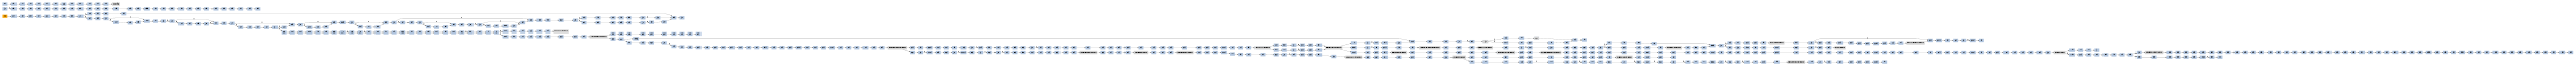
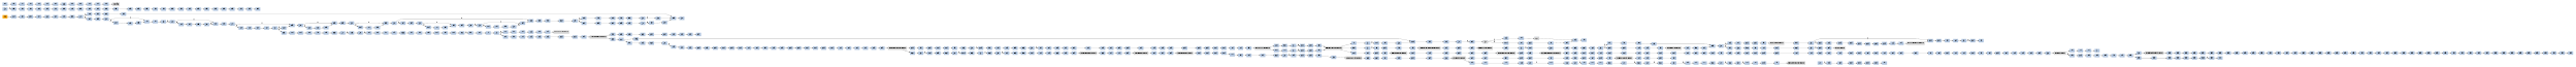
  strict digraph {
    fontname="Patrick Hand"
    rankdir=LR
    node [color=lightsteelblue fillcolor=lightsteelblue fontname="Patrick Hand" shape=rectangle style=filled]
    edge [color="#000000" fontname="Patrick Hand"]
    n1 [color=lightgrey fillcolor=orange label=pusha]
    n2 [label=movl]
    n3 [label=leal]
    n4 [label=pushl]
    n5 [label=orl]
    n6 [label=jmp]
    n7 [label=movl]
    n8 [label=subl]
    n9 [label=adcl]
    n10 [label=jb]
    n11 [label=movb]
    n12 [label=movl]
    n13 [label=incl]
    n14 [label=addl]
    n15 [label=movb]
    n16 [label=jne]
    n17 [label=incl]
    n18 [label=addl]
    n19 [label=jne]
    n20 [label=adcl]
    n21 [label=movl]
    n22 [label=addl]
    n23 [label=subl]
    n24 [label=jae]
    n25 [label=adcl]
    n26 [label=jne]
    n27 [label=xorl]
    n28 [label=movl]
    n29 [label=subl]
    n30 [label=subl]
    n31 [label=jb]
    n32 [label=adcl]
    n33 [label=addl]
    n34 [label=shll]
    n35 [label=jne]
    n36 [label=movb]
    n37 [label=adcl]
    n38 [label=movl]
    n39 [label=incl]
    n40 [label=addl]
    n41 [label=subl]
    n42 [label=jne]
    n43 [label=adcl]
    n44 [label=adcl]
    n45 [label=movl]
    n46 [label=jne]
    n47 [label=subl]
    n48 [label=cmpl]
    n49 [label=incl]
    n50 [label=adcl]
    n51 [label=adcl]
    n52 [label=addl]
    n53 [label=leal]
    n54 [label=jne]
    n55 [label=cmpl]
    n56 [label=jbe]
    n57 [label=movb]
    n58 [label=movl]
    n59 [label=incl]
    n60 [label=addl]
    n61 [label=movb]
    n62 [label=movl]
    n63 [label=incl]
    n64 [label=decl]
    n65 [label=jne]
    n66 [label=jmp]
    n67 [label=xorl]
    n68 [label=je]
    n69 [label=movl]
    n70 [label=popl]
    n71 [label=movl]
    n72 [label=movl]
    n73 [label=addl]
    n74 [label=subl]
    n75 [label=ja]
    n76 [label=addl]
    n77 [label=jmp]
    n78 [label=jae]
    n79 [label=adcl]
    n80 [label=movl]
    n81 [label=addl]
    n82 [label=subl]
    n83 [label=jae]
    n84 [label=adcl]
    n85 [label=jne]
    n86 [label=addl]
    n87 [label=movl]
    n88 [label=subl]
    n89 [label=adcl]
    n90 [label=jae]
    n91 [label=movb]
    n92 [label=incl]
    n93 [label=subb]
    n94 [label=cmpb]
    n95 [label=ja]
    n96 [label=cmpb]
    n97 [label=jne]
    n98 [label=movl]
    n99 [label=movb]
    n100 [label=shrw]
    n101 [label=roll]
    n102 [label=xchgb]
    n103 [label=subl]
    n104 [label=subb]
    n105 [label=addl]
    n106 [label=movl]
    n107 [label=addl]
    n108 [label=movb]
    n109 [label=loop]
    n110 [label=leal]
    n111 [label=movl]
    n112 [label=orl]
    n113 [label=je]
    n114 [label=movl]
    n115 [label=movl]
    n116 [label=leal]
    n117 [label=leal]
    n118 [label=addl]
    n119 [label=movl]
    n120 [label=pushl]
    n121 [label=addl]
    n122 [label=call]
    n123 [color=lightgrey fillcolor=lightgrey label="LOADLIBRARYA-KERNEL32-DLL"]
    n124 [label=xchgl]
    n125 [label=movb]
    n126 [label=incl]
    n127 [label=orb]
    n128 [label=je]
    n129 [label=movl]
    n130 [fillcolor=lightgrey label=jns]
    n131 [label=pushl]
    n132 [label=movzwl]
    n133 [label=decl]
    n134 [label=incl]
    n135 [fillcolor=lightgrey label=repnz]
    n136 [label=pushl]
    n137 [label=pushl]
    n138 [label=call]
    n139 [color=lightgrey fillcolor=lightgrey label="GETPROCADDRESS-KERNEL32-DLL"]
    n140 [label=orl]
    n141 [label=testl]
    n142 [label=movl]
    n143 [label=je]
    n144 [label=je]
    n145 [label=ret]
    n146 [label=movl]
    n147 [label=leal]
    n148 [label=pushl]
    n149 [label=addl]
    n150 [label=jmp]
    n151 [label=incl]
    n152 [label=movl]
    n153 [label=pushl]
    n154 [label=pushl]
    n155 [label=pushl]
    n156 [label=pushl]
    n157 [label=pushl]
    n158 [label=call]
    n159 [color=lightgrey fillcolor=lightgrey label="VIRTUALPROTECT-KERNEL32-DLL"]
    n160 [label=leal]
    n161 [label=popl]
    n162 [label=andb]
    n163 [label=popa]
    n164 [label=andb]
    n165 [label=leal]
    n166 [label=popl]
    n167 [label=pushl]
    n168 [label=pushl]
    n169 [label=pushl]
    n170 [label=pushl]
    n171 [label=pushl]
    n172 [label=call]
    n173 [label=pushl]
    n174 [label=cmpl]
    n175 [label=jne]
    n176 [label=subl]
    n177 [label=jmp]
    n178 [label=pushl]
    n179 [label=pushl]
    n180 [label=call]
    n181 [label=pushl]
    n182 [label=movl]
    n183 [label=pushl]
    n184 [label=movl]
    n185 [label=movl]
    n186 [label=movl]
    n187 [label=leal]
    n188 [label=subl]
    n189 [label=pushl]
    n190 [label=pushl]
    n191 [label=pushl]
    n192 [label=movl]
    n193 [label=movl]
    n194 [label=pushl]
    n195 [label=movl]
    n196 [label=movl]
    n197 [label=movl]
    n198 [label=ret]
    n199 [label=xorl]
    n200 [label=pushl]
    n201 [label=call]
    n202 [color=lightgrey fillcolor=lightgrey label="GETMODULEHANDLEA-KERNEL32-DLL"]
    n203 [label=cmpw]
    n204 [label=pushl]
    n205 [label=jne]
    n206 [label=call]
    n207 [label=movl]
    n208 [label=pushl]
    n209 [label=addl]
    n210 [label=cmpl]
    n211 [label=jne]
    n212 [label=movzwl]
    n213 [label=cmpl]
    n214 [label=je]
    n215 [label=cmpl]
    n216 [label=jbe]
    n217 [label=xorl]
    n218 [label=cmpl]
    n219 [label=setne]
    n220 [label=movl]
    n221 [label=movl]
    n222 [label=pushl]
    n223 [label=popl]
    n224 [label=pushl]
    n225 [label=call]
    n226 [color=lightgrey fillcolor=lightgrey label="A--SET-APP-TYPE-MSVCRT-DLL"]
    n227 [label=popl]
    n228 [label=orl]
    n229 [label=orl]
    n230 [label=call]
    n231 [color=lightgrey fillcolor=lightgrey label="A--P--FMODE-MSVCRT-DLL"]
    n232 [label=movl]
    n233 [label=movl]
    n234 [label=call]
    n235 [color=lightgrey fillcolor=lightgrey label="A--P--COMMODE-MSVCRT-DLL"]
    n236 [label=movl]
    n237 [label=movl]
    n238 [label=movl]
    n239 [label=movl]
    n240 [label=movl]
    n241 [label=call]
    n242 [label=xorl]
    n243 [label=ret]
    n244 [label=cmpl]
    n245 [label=jne]
    n246 [label=call]
    n247 [label=pushl]
    n248 [label=pushl]
    n249 [label=call]
    n250 [label=jmp]
    n251 [color=lightgrey fillcolor=lightgrey label="A-LOADLIBRARYW-MSVCRT-DLL"]
    n252 [label=popl]
    n253 [label=popl]
    n254 [label=ret]
    n255 [label=pushl]
    n256 [label=pushl]
    n257 [label=call]
    n258 [label=jmp]
    n259 [color=lightgrey fillcolor=lightgrey label="A-INITTERM-MSVCRT-DLL"]
    n260 [label=movl]
    n261 [label=addl]
    n262 [label=movl]
    n263 [label=movl]
    n264 [label=leal]
    n265 [label=movl]
    n266 [label=pushl]
    n267 [label=pushl]
    n268 [label=leal]
    n269 [label=pushl]
    n270 [label=leal]
    n271 [label=pushl]
    n272 [label=leal]
    n273 [label=pushl]
    n274 [label=call]
    n275 [color=lightgrey fillcolor=lightgrey label="A--WGETMAINARGS-MSVCRT-DLL"]
    n276 [label=movl]
    n277 [label=pushl]
    n278 [label=pushl]
    n279 [label=call]
    n280 [label=cmpl]
    n281 [label=jne]
    n282 [label=movl]
    n283 [label=cmpw]
    n284 [label=jne]
    n285 [label=addl]
    n286 [label=movl]
    n287 [label=movw]
    n288 [label=cmpw]
    n289 [label=je]
    n290 [label=cmpw]
    n291 [label=jne]
    n292 [label=cmpw]
    n293 [label=jne]
    n294 [label=addl]
    n295 [label=movl]
    n296 [label=movw]
    n297 [label=cmpw]
    n298 [label=je]
    n299 [label=cmpw]
    n300 [label=jbe]
    n301 [label=movl]
    n302 [label=leal]
    n303 [label=pushl]
    n304 [label=call]
    n305 [color=lightgrey fillcolor=lightgrey label="GETSTARTUPINFOW-KERNEL32-DLL"]
-   n306 [label=testb]
    n307 [label=je]
    n308 [label=pushl]
    n309 [label=popl]
    n310 [label=pushl]
    n311 [label=pushl]
    n312 [label=pushl]
    n313 [label=pushl]
    n314 [label=call]
    n315 [label=movl]
    n316 [label=movl]
    n317 [label=call]
    n318 [label=cmpl]
    n319 [label=jae]
    n320 [label=pushl]
    n321 [label=leal]
    n322 [label=subl]
    n323 [label=subl]
    n324 [label=testl]
    n325 [label=cmpl]
    n326 [label=jae]
    n327 [label=subl]
    n328 [label=movl]
    n329 [label=testl]
    n330 [label=movl]
    n331 [label=movl]
    n332 [label=movl]
    n333 [label=pushl]
    n334 [label=ret]
    n335 [label=call]
    n336 [label=pushl]
    n337 [label=movl]
    n338 [label=pushl]
    n339 [label=pushl]
    n340 [label=pushl]
    n341 [label=pushl]
    n342 [label=pushl]
    n343 [label=pushl]
    n344 [label=movl]
    n345 [label=movl]
    n346 [label=xorl]
    n347 [label=xorl]
    n348 [label=call]
    n349 [fillcolor=lightgrey label="LOADLIBRARYW-KERNEL32-DLL"]
    n350 [label=movl]
    n351 [label=testl]
    n352 [label=testl]
    n353 [label=movl]
    n354 [label=je]
    n355 [label=je]
    n356 [label=pushl]
    n357 [label=pushl]
    n358 [label=call]
    n359 [label=pushl]
    n360 [label=incl]
    n361 [label=call]
    n362 [color=lightgrey fillcolor=lightgrey label="INITCOMMONCONTROLSEX-COMCTL32-DLL"]
    n363 [label=movl]
    n364 [label=pushl]
    n365 [label=call]
    n366 [color=lightgrey fillcolor=lightgrey label="FREELIBRARY-KERNEL32-DLL"]
    n367 [label=testl]
    n368 [label=je]
    n369 [label=movl]
    n370 [label=jmp]
    n371 [label=testl]
    n372 [label=popl]
    n373 [label=popl]
    n374 [label=popl]
    n375 [label=jne]
    n376 [label=pushl]
    n377 [label=xorl]
    n378 [label=pushl]
    n379 [label=incl]
    n380 [label=pushl]
    n381 [label=leave]
    n382 [label=pushl]
    n383 [label=ret]
    n384 [label=testl]
    n385 [label=jne]
    n386 [label=pushl]
    n387 [label=incl]
    n388 [label=xorl]
    n389 [label=jmp]
    n390 [label=pushl]
    n391 [label=leave]
    n392 [label=pushl]
    n393 [label=call]
    n394 [color=lightgrey fillcolor=lightgrey label="COINITIALIZEEX-OLE32-DLL"]
    n395 [label=testl]
    n396 [label=jne]
    n397 [label=pushl]
    n398 [label=pushl]
    n399 [label=pushl]
    n400 [label=pushl]
    n401 [label=pushl]
    n402 [label=call]
    n403 [label=pushl]
    n404 [label=cmpl]
    n405 [label=jne]
    n406 [label=pushl]
    n407 [label=call]
    n408 [label=pushl]
    n409 [label=pushl]
    n410 [label=call]
    n411 [label=call]
    n412 [color=lightgrey fillcolor=lightgrey label="SETERRORMODE-KERNEL32-DLL"]
    n413 [label=movl]
    n414 [label=pushl]
    n415 [label=pushl]
    n416 [label=pushl]
    n417 [label=movl]
    n418 [label=call]
    n419 [fillcolor=lightgrey label="GETMODULEHANDLEW-KERNEL32-DLL"]
    n420 [label=pushl]
    n421 [label=call]
    n422 [color=lightgrey fillcolor=lightgrey label="ENUMRESOURCETYPESW-KERNEL32-DLL"]
    n423 [label=leal]
    n424 [label=pushl]
    n425 [label=movl]
    n426 [label=movl]
    n427 [label=movl]
    n428 [label=movl]
    n429 [label=movl]
    n430 [label=movl]
    n431 [label=movl]
    n432 [label=movl]
    n433 [label=movl]
    n434 [label=movl]
    n435 [label=movl]
    n436 [label=movl]
    n437 [label=movl]
    n438 [label=call]
    n439 [label=pushl]
    n440 [label=pushl]
    n441 [label=movl]
    n442 [label=movl]
    n443 [label=pushl]
    n444 [label=pushl]
    n445 [label=xorl]
    n446 [label=movl]
    n447 [label=movl]
    n448 [label=movl]
    n449 [label=movl]
    n450 [label=movl]
    n451 [label=movl]
    n452 [label=leal]
    n453 [label=movl]
    n454 [label=movl]
    n455 [label=movl]
    n456 [label=movl]
    n457 [label=movl]
    n458 [label=leal]
    n459 [label=leal]
    n460 [label=movl]
    n461 [label=movl]
    n462 [label=movl]
    n463 [label=movl]
    n464 [label=call]
    n465 [label=andl]
    n466 [label=pushl]
    n467 [label=leal]
    n468 [label=pushl]
    n469 [label=pushl]
    n470 [label=movl]
    n471 [label=call]
    n472 [label=jmp]
    n473 [color=lightgrey fillcolor=lightgrey label="MEMSET-MSVCRT-DLL"]
    n474 [label=addl]
    n475 [label=sbbb]
    n476 [label=movl]
    n477 [label=ret]
    n478 [label=jl]
    n479 [label=pushl]
    n480 [label=addb]
    n481 [label=addb]
    n482 [label=addb]
    n483 [label=into]
    n484 [label=subl]
    n485 [label=addb]
    n486 [label=jmp]
    n487 [label=addb]
-   n488 [color=lightgrey fillcolor=lightgrey label="A-EXCEPT-HANDLER3-MSVCRT-DLL"]
+   n488 [color=lightgrey fillcolor=lightgrey label="A-EXCEPT-COMMODE3-MSVCRT-DLL"]
    n489 [label=addb]
    n490 [label=addb]
    n491 [label=addb]
    n492 [label=addb]
    n493 [label=addb]
    n494 [label=addb]
    n495 [label=addb]
    n496 [label=addb]
    n497 [label=addb]
    n498 [label=addb]
    n499 [label=addb]
    n500 [label=addb]
    n501 [label=addb]
    n502 [label=addb]
    n503 [label=addb]
    n504 [label=addb]
    n505 [label=addb]
    n506 [label=addb]
    n507 [label=addb]
    n508 [label=addb]
    n509 [label=addb]
    n510 [label=addb]
    n511 [label=addb]
    n512 [label=addb]
    n513 [label=addb]
    n514 [label=addb]
    n515 [label=addb]
    n516 [label=addb]
    n517 [label=addb]
    n518 [label=addb]
    n519 [label=addb]
    n520 [label=addb]
    n521 [label=addb]
    n522 [label=addb]
    n523 [label=addb]
    n524 [label=addb]
    n525 [label=addb]
    n526 [label=addb]
    n527 [label=addb]
    n528 [label=addb]
    n529 [label=addb]
    n530 [label=addb]
    n531 [label=addb]
    n532 [label=addb]
    n533 [label=addb]
    n534 [label=addb]
    n535 [label=addb]
    n536 [label=addb]
    n537 [label=addb]
    n538 [label=addb]
    n539 [label=addb]
    n540 [label=call]
    n541 [color=lightgrey fillcolor=lightgrey label="MESSAGEBOXW-USER32-DLL"]
    n542 [label=xorl]
    n543 [label=leave]
    n544 [label=ret]
    n545 [label=ret]
    n546 [label=movl]
    n547 [label=movl]
    n548 [label=cmpl]
    n549 [label=jne]
    n550 [label=pushl]
    n551 [label=call]
    n552 [color=lightgrey fillcolor=lightgrey label="EXIT-MSVCRT-DLL"]
    n553 [label=pushl]
    n554 [label=pushl]
    n555 [label=pushl]
    n556 [label=pushl]
    n557 [label=pushl]
    n558 [label=call]
    n559 [color=lightgrey fillcolor=lightgrey label="COINITIALIZESECURITY-OLE32-DLL"]
    n560 [label=addb]
    n561 [label=addb]
    n562 [label=addb]
    n563 [label=loopne]
    n564 [label=addb]
    n565 [label=std]
    n566 [label=jle]
    n567 [label=addb]
    n568 [label=addb]
    n569 [label=addb]
    n570 [label=addb]
    n571 [label=addb]
    n572 [label=subb]
    n573 [label=addb]
    n574 [label=subb]
    n575 [label=addb]
    n576 [label=addb]
    n577 [label=addb]
    n578 [label=addb]
    n579 [label=addb]
    n580 [label=addb]
    n581 [label=addb]
    n582 [label=addb]
    n583 [label=addb]
    n584 [label=addb]
    n585 [label=addb]
    n586 [label=addb]
    n587 [label=addb]
    n588 [label=addb]
    n589 [label=addb]
    n590 [label=addl]
    n591 [label=addb]
    n592 [label=addb]
    n593 [label=subb]
    n594 [label=addb]
    n595 [label=addb]
    n596 [label=addb]
    n597 [label=addb]
    n598 [label=subl]
    n599 [label=addb]
    n600 [label=addb]
    n601 [label=addb]
    n602 [label=addb]
    n603 [label=cmpb]
    n604 [label=addb]
    n605 [label=addb]
    n606 [label=addb]
    n607 [label=addb]
    n608 [label=addb]
    a0x0018ff65 [color=lightgrey fillcolor=lightgrey]
    n1 -> n2
    n2 -> n3
    n3 -> n4
    n4 -> n5
    n5 -> n6
    n6 -> n7
    n7 -> n8
    n8 -> n9
    n9 -> n10
    n10 -> n11 [label=T]
    n10 -> n12 [label=F]
    n11 -> n13
    n12 -> n14
    n13 -> n15
    n14 -> n16
    n15 -> n17
    n16 -> n20 [label=T]
    n16 -> n21 [label=F]
    n17 -> n18
    n18 -> n19
    n20 -> n22
    n21 -> n23
    n22 -> n24
    n23 -> n25
    n24 -> n26 [label=F]
    n25 -> n20
    n26 -> n27 [label=T]
    n26 -> n28 [label=F]
    n27 -> n29
    n28 -> n30
    n29 -> n31
    n30 -> n32
    n31 -> n33 [label=T]
    n31 -> n34 [label=F]
    n32 -> n78
    n33 -> n35
    n34 -> n36
    n35 -> n37 [label=T]
    n35 -> n38 [label=F]
    n36 -> n39
    n37 -> n40
    n38 -> n41
    n39 -> n67
    n40 -> n42
    n41 -> n43
    n42 -> n44 [label=T]
    n42 -> n45 [label=F]
    n43 -> n37
    n44 -> n46
    n45 -> n47
    n46 -> n48 [label=T]
    n46 -> n49 [label=F]
    n47 -> n50
    n48 -> n51
    n49 -> n52
    n50 -> n44
    n51 -> n53
    n52 -> n54
    n53 -> n55
    n54 -> n79 [label=T]
    n54 -> n80 [label=F]
    n55 -> n56
    n56 -> n57 [label=F]
    n56 -> n58 [label=T]
    n57 -> n59
    n58 -> n60
    n59 -> n61
    n60 -> n62
    n61 -> n63
    n62 -> n73
    n63 -> n64
    n64 -> n65
    n65 -> n66 [label=F]
    n66 -> n18
    n67 -> n68
    n68 -> n69 [label=F]
    n68 -> n70 [label=T]
    n69 -> n33
    n70 -> n71
    n71 -> n72
    n72 -> n91
    n73 -> n74
    n74 -> n75
    n75 -> n76 [label=F]
    n76 -> n77
    n77 -> n18
    n78 -> n27 [label=F]
    n79 -> n81
    n80 -> n82
    n81 -> n83
    n82 -> n84
    n83 -> n85 [label=F]
    n84 -> n79
    n85 -> n86 [label=T]
    n85 -> n87 [label=F]
    n86 -> n48
    n87 -> n88
    n88 -> n89
    n89 -> n90
    n90 -> n86 [label=F]
    n91 -> n92
    n92 -> n93
    n93 -> n94
    n94 -> n95
    n95 -> n96 [label=F]
    n96 -> n97
    n97 -> n98 [label=F]
    n98 -> n99
    n99 -> n100
    n100 -> n101
    n101 -> n102
    n102 -> n103
    n103 -> n104
    n104 -> n105
    n105 -> n106
    n106 -> n107
    n107 -> n108
    n108 -> n109
    n109 -> n110 [label=F]
    n110 -> n111
    n111 -> n112
    n112 -> n113
    n113 -> n114 [label=F]
    n113 -> n115 [label=T]
    n114 -> n116
    n115 -> n117
    n116 -> n118
    n117 -> n119
    n118 -> n120
    n119 -> n153
    n120 -> n121
    n121 -> n122
    n122 -> n123
    n124 -> n125
    n125 -> n126
    n126 -> n127
    n127 -> n128
    n128 -> n129 [label=F]
    n129 -> n130
    n130 -> n131 [label=T]
    n130 -> n132 [label=F]
    n131 -> n133
    n132 -> n134
    n133 -> n135
    n134 -> n136
    n135 -> n137
    n136 -> n151
    n137 -> n138
    n139 -> n140
    n139 -> n141
    n139 -> n142
    n140 -> n143
    n141 -> n144
    n142 -> n145
    n143 -> n146 [label=F]
    n144 -> n147 [label=F]
    n145 -> n148
    n146 -> n149
    n147 -> n359
    n148 -> n411
    n149 -> n150
    n150 -> n125
    n151 -> n152
    n152 -> n137
    n153 -> n154
    n154 -> n155
    n155 -> n156
    n156 -> n157
    n157 -> n158
    n158 -> n159
    n159 -> n160
    n159 -> n161
    n160 -> n162
    n161 -> n163
    n162 -> n164
    n163 -> n124
    n163 -> n165
    n164 -> n166
    n165 -> n173
    n166 -> n167
    n167 -> n168
    n168 -> n169
    n169 -> n170
    n170 -> n171
    n171 -> n172
    n173 -> n174
    n174 -> n175
    n175 -> n176 [label=F]
    n176 -> n177
    n177 -> n178
    n178 -> n179
    n179 -> n180
    n180 -> n181
    n181 -> n182
    n182 -> n183
    n183 -> n184
    n184 -> n185
    n185 -> n186
    n186 -> n187
    n187 -> n188
    n188 -> n189
    n189 -> n190
    n190 -> n191
    n191 -> n192
    n192 -> n193
    n193 -> n194
    n194 -> n195
    n195 -> n196
    n196 -> n197
    n197 -> n198
    n198 -> n199
    n199 -> n200
    n200 -> n201
    n201 -> n202
    n202 -> n203
    n202 -> n204
    n203 -> n205
    n204 -> n206
    n205 -> n207 [label=F]
    n206 -> n208
    n207 -> n209
    n208 -> n315
    n209 -> n210
    n210 -> n211
    n211 -> n212 [label=F]
    n212 -> n213
    n213 -> n214
    n214 -> n215 [label=T]
    n215 -> n216
    n216 -> n217 [label=F]
    n217 -> n218
    n218 -> n219
    n219 -> n220
    n220 -> n221
    n221 -> n222
    n222 -> n223
    n223 -> n224
    n224 -> n225
    n225 -> n226
    n226 -> n227
    n227 -> n228
    n228 -> n229
    n229 -> n230
    n230 -> n231
    n231 -> n232
    n232 -> n233
    n233 -> n234
    n234 -> n235
    n235 -> n236
    n236 -> n237
    n237 -> n238
    n238 -> n239
    n239 -> n240
    n240 -> n241
    n241 -> n242
    n242 -> n243
    n243 -> n244
    n244 -> n245
    n245 -> n246 [label=T]
    n246 -> n247
    n247 -> n248
    n248 -> n249
    n249 -> n250
    n250 -> n251
    n251 -> n252
    n252 -> n253
    n253 -> n254
    n254 -> n255
    n255 -> n256
    n256 -> n257
    n257 -> n258
    n258 -> n259
    n259 -> n260
    n259 -> n261
    n260 -> n262
    n261 -> n263
    n262 -> n264
    n263 -> n265
    n264 -> n266
    n265 -> n280
    n266 -> n267
    n267 -> n268
    n268 -> n269
    n269 -> n270
    n270 -> n271
    n271 -> n272
    n272 -> n273
    n273 -> n274
    n274 -> n275
    n275 -> n276
    n276 -> n277
    n277 -> n278
    n278 -> n279
    n280 -> n281
    n281 -> n282 [label=T]
    n282 -> n283
    n283 -> n284
    n284 -> n285 [label=F]
    n285 -> n286
    n286 -> n287
    n287 -> n288
    n288 -> n289
    n289 -> n290 [label=F]
    n290 -> n291
    n291 -> n292 [label=F]
    n292 -> n293
    n293 -> n294 [label=F]
    n294 -> n295
    n295 -> n296
    n296 -> n297
    n297 -> n298
    n298 -> n299 [label=F]
    n299 -> n300
    n300 -> n301 [label=F]
    n301 -> n302
    n302 -> n303
    n303 -> n304
    n304 -> n305
-   n305 -> n306
-   n306 -> n307
    n307 -> n308 [label=T]
    n308 -> n309
    n309 -> n310
    n310 -> n311
    n311 -> n312
    n312 -> n313
    n313 -> n314
    n315 -> n316
    n316 -> n317
    n317 -> n318
    n318 -> n319
    n319 -> n320 [label=T]
    n320 -> n321
    n321 -> n322
    n322 -> n323
    n323 -> n324
    n324 -> n325
    n325 -> n326
    n326 -> n327 [label=F]
    n327 -> n328
    n328 -> n329
    n329 -> n330
    n330 -> n331
    n331 -> n332
    n332 -> n333
    n333 -> n334
    n334 -> n335
    n335 -> n336
    n336 -> n337
    n337 -> n338
    n338 -> n339
    n339 -> n340
    n340 -> n341
    n341 -> n342
    n342 -> n343
    n343 -> n344
    n344 -> n345
    n345 -> n346
    n346 -> n347
    n347 -> n348
    n348 -> n349
    n349 -> n350
    n349 -> n351
    n350 -> n352
    n351 -> n353
    n352 -> n354
    n353 -> n355
    n354 -> n356 [label=F]
    n355 -> n408 [label=F]
    n356 -> n357
    n357 -> n358
    n358 -> n139
    n359 -> n360
    n360 -> n361
    n361 -> n362
    n362 -> n363
    n363 -> n364
    n364 -> n365
    n365 -> n366
    n366 -> n367
    n367 -> n368
    n368 -> n369 [label=F]
    n369 -> n370
    n370 -> n371
    n371 -> n372
    n372 -> n373
    n373 -> n374
    n374 -> n375
    n375 -> n376 [label=F]
    n375 -> n377 [label=T]
    n376 -> n378
    n377 -> n379
    n378 -> n380
    n379 -> n381
    n380 -> n382
    n381 -> n383
    n382 -> n540
    n383 -> n384
    n384 -> n385
    n385 -> n386 [label=T]
    n385 -> n387 [label=F]
    n386 -> n388
    n387 -> n389
    n388 -> n390
    n389 -> n391
    n390 -> n392
    n391 -> n545
    n392 -> n393
    n393 -> n394
    n394 -> n395
    n395 -> n396
    n396 -> n397 [label=F]
    n396 -> n398 [label=T]
    n397 -> n399
    n398 -> n400
    n399 -> n401
    n400 -> n402
    n401 -> n403
    n402 -> n404
    n403 -> n553
    n404 -> n405
    n405 -> n406 [label=F]
    n406 -> n407
    n408 -> n409
    n409 -> n410
    n410 -> n139
    n411 -> n412
    n412 -> n413
    n413 -> n414
    n414 -> n415
    n415 -> n416
    n416 -> n417
    n417 -> n418
    n418 -> n419
    n419 -> n420
    n420 -> n421
    n421 -> n422
    n422 -> n423
    n423 -> n424
    n424 -> n425
    n425 -> n426
    n426 -> n427
    n427 -> n428
    n428 -> n429
    n429 -> n430
    n430 -> n431
    n431 -> n432
    n432 -> n433
    n433 -> n434
    n434 -> n435
    n435 -> n436
    n436 -> n437
    n437 -> n438
    n438 -> n439
    n439 -> n440
    n440 -> n441
    n441 -> n442
    n442 -> n443
    n443 -> n444
    n444 -> n445
    n445 -> n446
    n446 -> n447
    n447 -> n448
    n448 -> n449
    n449 -> n450
    n450 -> n451
    n451 -> n452
    n452 -> n453
    n453 -> n454
    n454 -> n455
    n455 -> n456
    n456 -> n457
    n457 -> n458
    n458 -> n459
    n459 -> n460
    n460 -> n461
    n461 -> n462
    n462 -> n463
    n463 -> n464
    n464 -> n465
    n465 -> n466
    n466 -> n467
    n467 -> n468
    n468 -> n469
    n469 -> n470
    n470 -> n471
    n471 -> n472
    n472 -> n473
    n473 -> n474
    n473 -> n475 [label=F]
    n474 -> n476
    n475 -> n479
    n476 -> n477
    n477 -> n478
    n479 -> n480
    n480 -> n481
    n481 -> n482
    n482 -> n483
    n483 -> n484
    n484 -> n485
    n485 -> n486
    n485 -> n487
    n486 -> n488
    n487 -> n489
    n488 -> n490
    n489 -> n491
    n490 -> n492
    n491 -> n560
    n492 -> n493
    n493 -> n494
    n494 -> n495
    n495 -> n496
    n496 -> n497
    n497 -> n498
    n498 -> n499
    n499 -> n500
    n500 -> n501
    n501 -> n502
    n502 -> n503
    n503 -> n504
    n504 -> n505
    n505 -> n506
    n506 -> n507
    n507 -> n508
    n508 -> n509
    n509 -> n510
    n510 -> n511
    n511 -> n512
    n512 -> n513
    n513 -> n514
    n514 -> n515
    n515 -> n516
    n516 -> n517
    n517 -> n518
    n518 -> n519
    n519 -> n520
    n520 -> n521
    n521 -> n522
    n522 -> n523
    n523 -> n524
    n524 -> n525
    n525 -> n526
    n526 -> n527
    n527 -> n528
    n528 -> n529
    n529 -> n530
    n530 -> n531
    n531 -> n532
    n532 -> n533
    n533 -> n534
    n534 -> n535
    n535 -> n536
    n536 -> n537
    n537 -> n538
    n538 -> n539
    n540 -> n541
    n541 -> n542
    n542 -> n543
    n543 -> n544
    n544 -> n384
    n545 -> n546
    n546 -> n547
    n547 -> n548
    n548 -> n549
    n549 -> n550 [label=F]
    n550 -> n551
    n551 -> n552
    n553 -> n554
    n554 -> n555
    n555 -> n556
    n556 -> n557
    n557 -> n558
    n558 -> n559
    n559 -> n398
    n560 -> n561
    n561 -> n562
    n562 -> n563
    n563 -> n564 [label=T]
    n564 -> n565
    n566 -> n567 [label=F]
    n567 -> n568
    n568 -> n569
    n569 -> n570
    n570 -> n571
    n571 -> n572
    n572 -> n573
    n573 -> n574
    n574 -> n575
    n575 -> n576
    n576 -> n577
    n577 -> n578
    n578 -> n579
    n579 -> n580
    n580 -> n581
    n581 -> n582
    n582 -> n583
    n583 -> n584
    n584 -> n585
    n585 -> n586
    n586 -> n587
    n587 -> n588
    n588 -> n589
    n589 -> n590
    n590 -> n591
    n591 -> n592
    n592 -> n593
    n593 -> n594
    n594 -> n595
    n596 -> n597
    n597 -> n598
    n598 -> n599
    n599 -> n600
    n600 -> n601
    n601 -> n602
    n602 -> n603
    n603 -> n604
    n604 -> n605
    n605 -> n606
    n606 -> n607
    n607 -> n608
    n608 -> a0x0018ff65
  }
